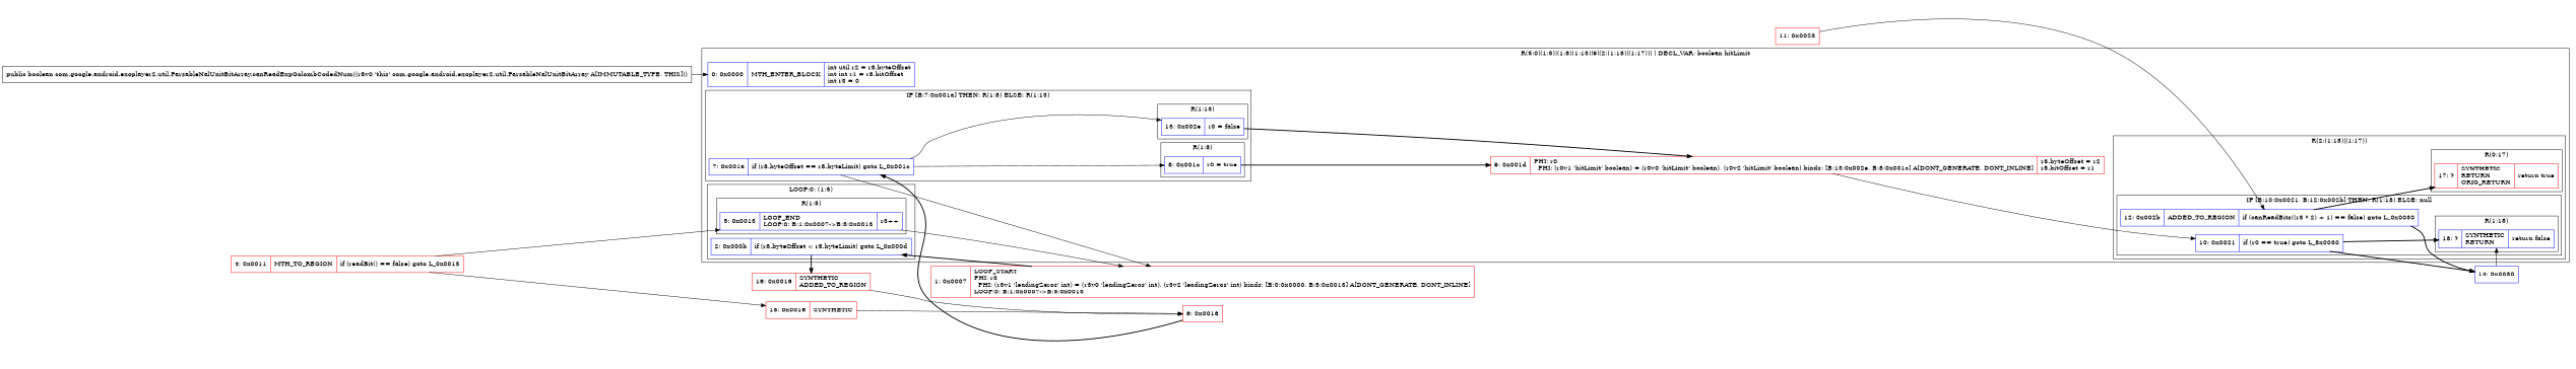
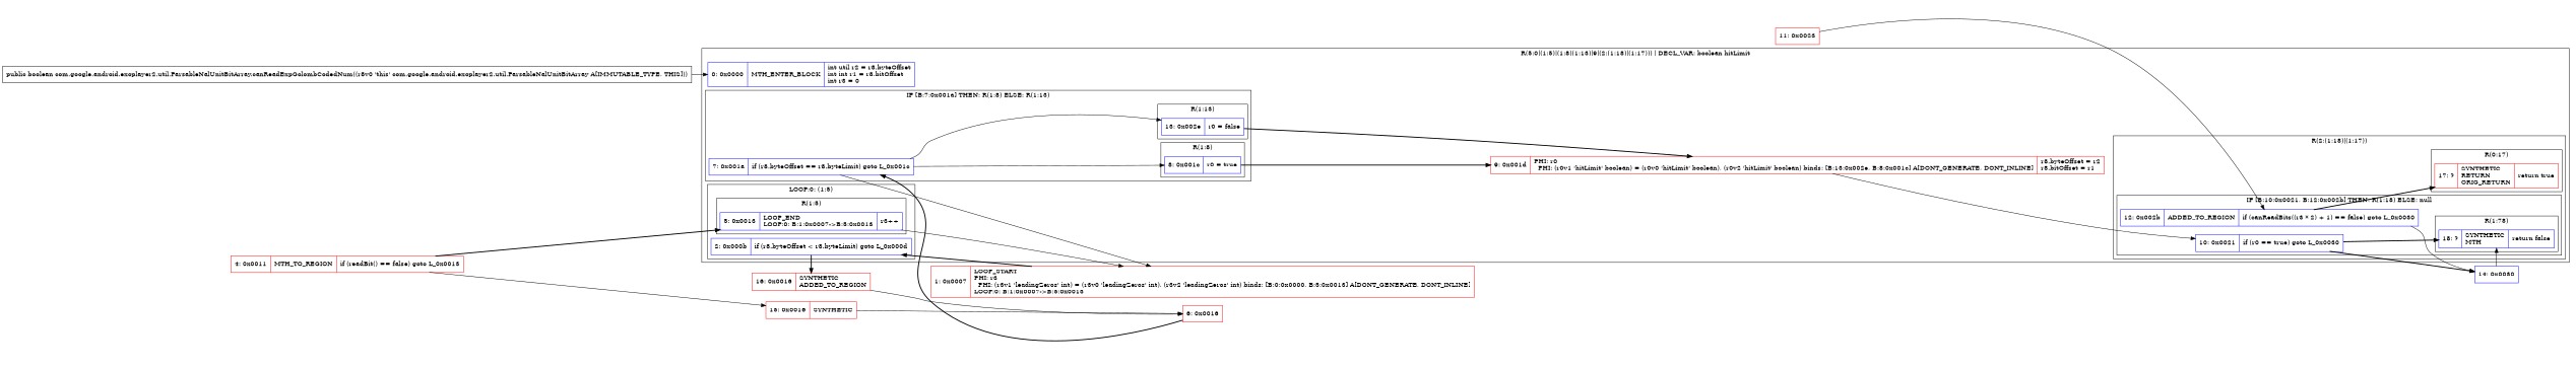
  digraph {
    rankdir=LR
    node [color=blue shape=record]
    edge [style=solid]
    n1 [label="{5\:\ 0x0013|LOOP_END\lLOOP:0: B:1:0x0007\-\>B:5:0x0013\l|r3++\l}"]
    n2 [label="{2\:\ 0x000b|if (r8.byteOffset \< r8.byteLimit) goto L_0x000d\l}"]
    n3 [label="{8\:\ 0x001c|r0 = true\l}"]
    n4 [label="{13\:\ 0x002e|r0 = false\l}"]
    n5 [label="{7\:\ 0x001a|if (r8.byteOffset == r8.byteLimit) goto L_0x001c\l}"]
-   n6 [label="{18\:\ ?|SYNTHETIC\lRETURN\l|return false\l}"]
-   n7 [label="{10\:\ 0x0021|if (r0 == true) goto L_8x0030\l}"]
+   n6 [label="{18\:\ ?|SYNTHETIC\lMTH\l|return false\l}"]
+   n7 [label="{10\:\ 0x0021|if (r0 == true) goto L_0x0030\l}"]
    n8 [label="{12\:\ 0x002b|ADDED_TO_REGION\l|if (canReadBits((r3 * 2) + 1) == false) goto L_0x0030\l}"]
    n9 [color=red label="{17\:\ ?|SYNTHETIC\lRETURN\lORIG_RETURN\l|return true\l}"]
    n10 [label="{0\:\ 0x0000|MTH_ENTER_BLOCK\l|int util r2 = r8.byteOffset\lint int r1 = r8.bitOffset\lint r3 = 0\l}"]
    n11 [color=red label="{9\:\ 0x001d|PHI: r0 \l  PHI: (r0v1 'hitLimit' boolean) = (r0v0 'hitLimit' boolean), (r0v2 'hitLimit' boolean) binds: [B:13:0x002e, B:8:0x001c] A[DONT_GENERATE, DONT_INLINE]\l|r8.byteOffset = r2\lr8.bitOffset = r1\l}"]
    n12 [color=red label="{1\:\ 0x0007|LOOP_START\lPHI: r3 \l  PHI: (r3v1 'leadingZeros' int) = (r3v0 'leadingZeros' int), (r3v2 'leadingZeros' int) binds: [B:0:0x0000, B:5:0x0013] A[DONT_GENERATE, DONT_INLINE]\lLOOP:0: B:1:0x0007\-\>B:5:0x0013\l}"]
    n13 [color=red label="{16\:\ 0x0016|SYNTHETIC\lADDED_TO_REGION\l}"]
    n14 [label="{14\:\ 0x0030}"]
    n15 [color=red label="{6\:\ 0x0016}"]
    n16 [color=red label="{11\:\ 0x0023}"]
    n17 [color=red label="{4\:\ 0x0011|MTH_TO_REGION\l|if (readBit() == false) goto L_0x0013\l}"]
    n18 [color=red label="{15\:\ 0x0016|SYNTHETIC\l}"]
    n19 [label="{public boolean com.google.android.exoplayer2.util.ParsableNalUnitBitArray.canReadExpGolombCodedNum((r8v0 'this' com.google.android.exoplayer2.util.ParsableNalUnitBitArray A[IMMUTABLE_TYPE, THIS])) }" color=""]
    subgraph cluster_1 {
      label="R(5:0|(1:5)|(1:8)(1:13)|9|(2:(1:18)|(1:17))) | DECL_VAR: boolean hitLimit\l"
      n10
      n11
      subgraph cluster_2 {
        label="LOOP:0: (1:5)"
        n2
        subgraph cluster_3 {
          label="R(1:5)"
          n1
        }
      }
      subgraph cluster_4 {
        label="IF [B:7:0x001a] THEN: R(1:8) ELSE: R(1:13)"
        n5
        subgraph cluster_5 {
          label="R(1:8)"
          n3
        }
        subgraph cluster_6 {
          label="R(1:13)"
          n4
        }
      }
      subgraph cluster_7 {
        label="R(2:(1:18)|(1:17))"
        subgraph cluster_8 {
          label="IF [B:10:0x0021, B:12:0x002b] THEN: R(1:18) ELSE: null"
          n7
          n8
          subgraph cluster_9 {
-           label="R(1:18)"
+           label="R(1:78)"
            n6
          }
        }
        subgraph cluster_10 {
          label="R(0:17)"
          n9
        }
      }
    }
    n1 -> n12
    n2 -> n13 [style=bold]
    n3 -> n11 [style=bold]
    n4 -> n11 [style=bold]
    n5 -> n3
    n5 -> n4
    n5 -> n12
    n7 -> n6 [style=bold]
    n7 -> n14 [style=bold]
    n8 -> n9 [style=bold]
-   n8 -> n14 [style=bold]
+   n8 -> n14
    n11 -> n7
    n12 -> n2 [style=bold]
    n13 -> n15
    n14 -> n6
    n15 -> n5 [style=bold]
    n16 -> n8
-   n17 -> n1
+   n17 -> n1 [style=bold]
    n17 -> n18
    n18 -> n15
    n19 -> n10
  }
